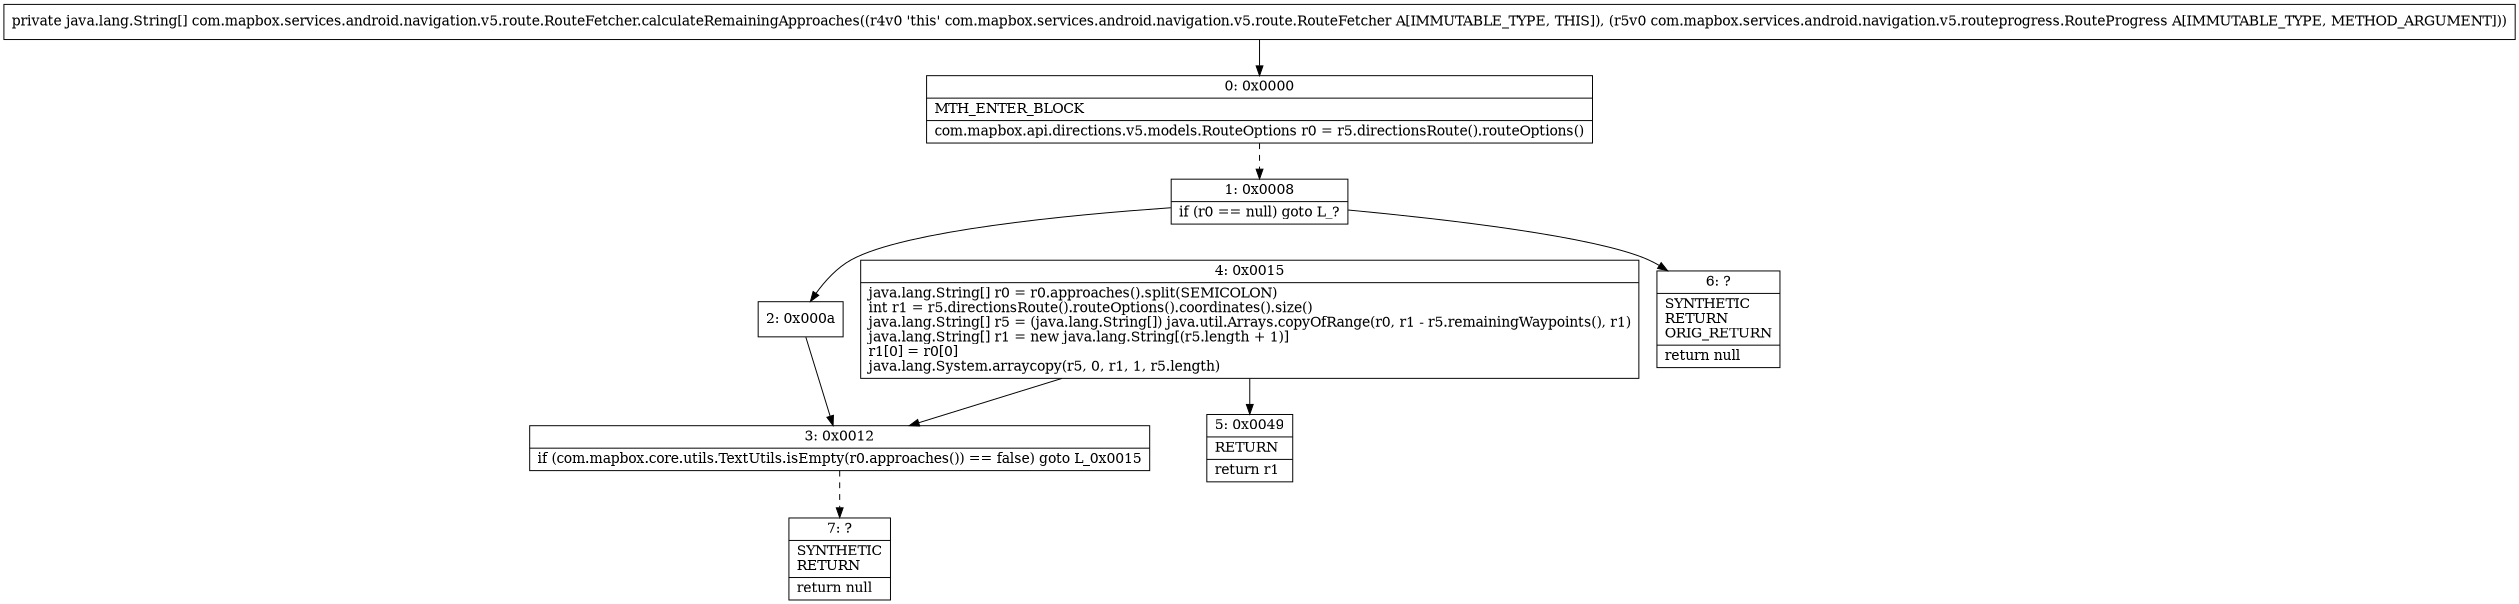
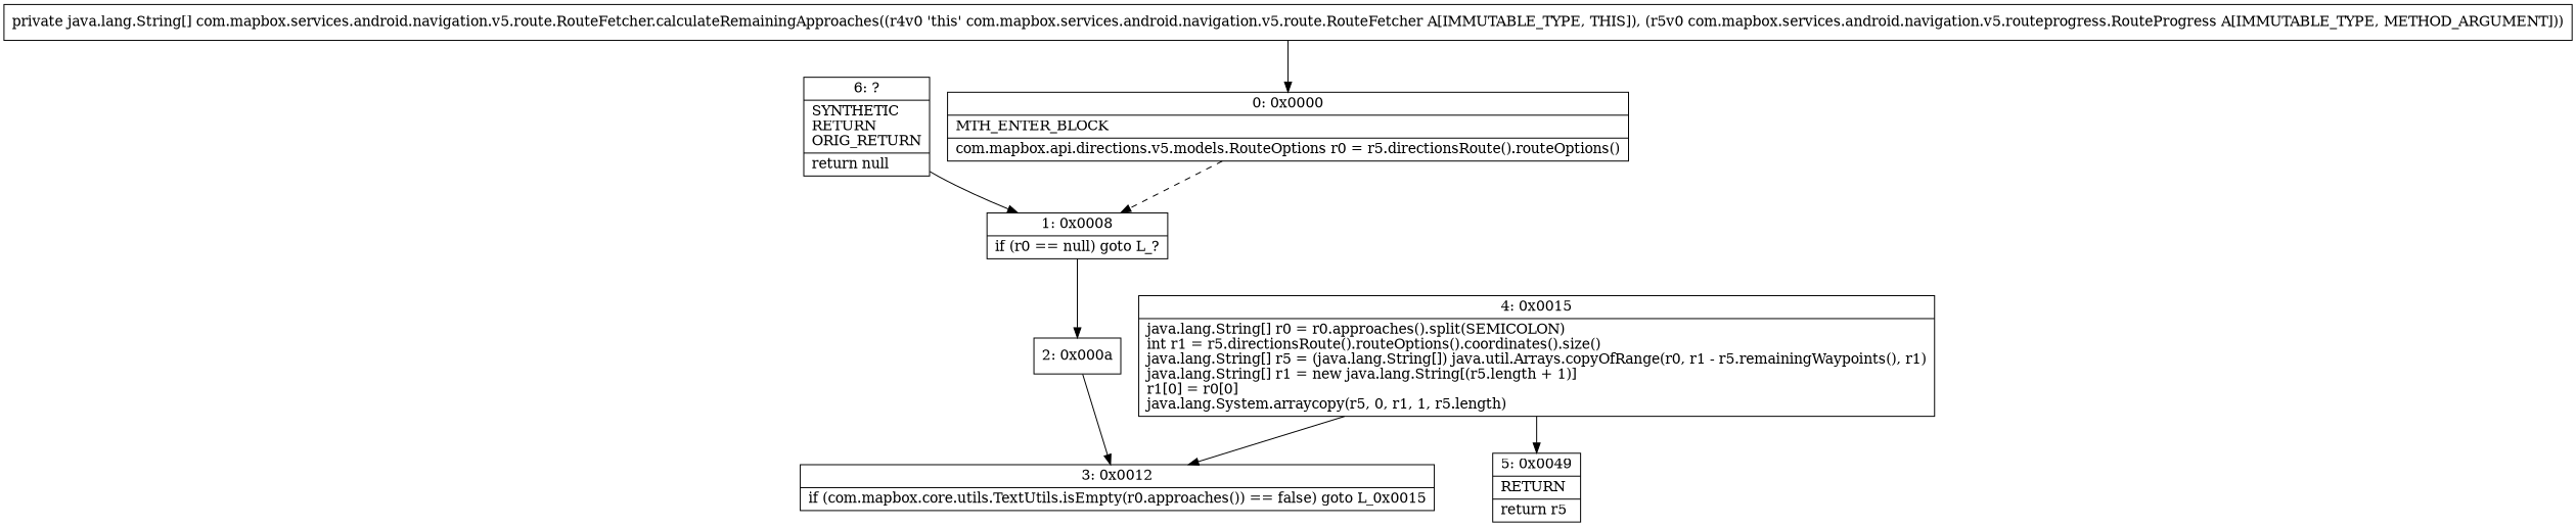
  digraph {
    node [shape=record]
    n1 [label="{0\:\ 0x0000|MTH_ENTER_BLOCK\l|com.mapbox.api.directions.v5.models.RouteOptions r0 = r5.directionsRoute().routeOptions()\l}"]
    n2 [label="{1\:\ 0x0008|if (r0 == null) goto L_?\l}"]
    n3 [label="{2\:\ 0x000a}"]
    n4 [label="{6\:\ ?|SYNTHETIC\lRETURN\lORIG_RETURN\l|return null\l}"]
    n5 [label="{3\:\ 0x0012|if (com.mapbox.core.utils.TextUtils.isEmpty(r0.approaches()) == false) goto L_0x0015\l}"]
-   n6 [label="{7\:\ ?|SYNTHETIC\lRETURN\l|return null\l}"]
    n7 [label="{4\:\ 0x0015|java.lang.String[] r0 = r0.approaches().split(SEMICOLON)\lint r1 = r5.directionsRoute().routeOptions().coordinates().size()\ljava.lang.String[] r5 = (java.lang.String[]) java.util.Arrays.copyOfRange(r0, r1 \- r5.remainingWaypoints(), r1)\ljava.lang.String[] r1 = new java.lang.String[(r5.length + 1)]\lr1[0] = r0[0]\ljava.lang.System.arraycopy(r5, 0, r1, 1, r5.length)\l}"]
-   n8 [label="{5\:\ 0x0049|RETURN\l|return r1\l}"]
+   n8 [label="{5\:\ 0x0049|RETURN\l|return r5\l}"]
    n9 [label="{private java.lang.String[] com.mapbox.services.android.navigation.v5.route.RouteFetcher.calculateRemainingApproaches((r4v0 'this' com.mapbox.services.android.navigation.v5.route.RouteFetcher A[IMMUTABLE_TYPE, THIS]), (r5v0 com.mapbox.services.android.navigation.v5.routeprogress.RouteProgress A[IMMUTABLE_TYPE, METHOD_ARGUMENT])) }"]
    n1 -> n2 [style=dashed]
    n2 -> n3 [style=solid]
-   n2 -> n4
+   n4 -> n2
    n3 -> n5
-   n5 -> n6 [style=dashed]
    n7 -> n5
    n7 -> n8
    n9 -> n1
  }
